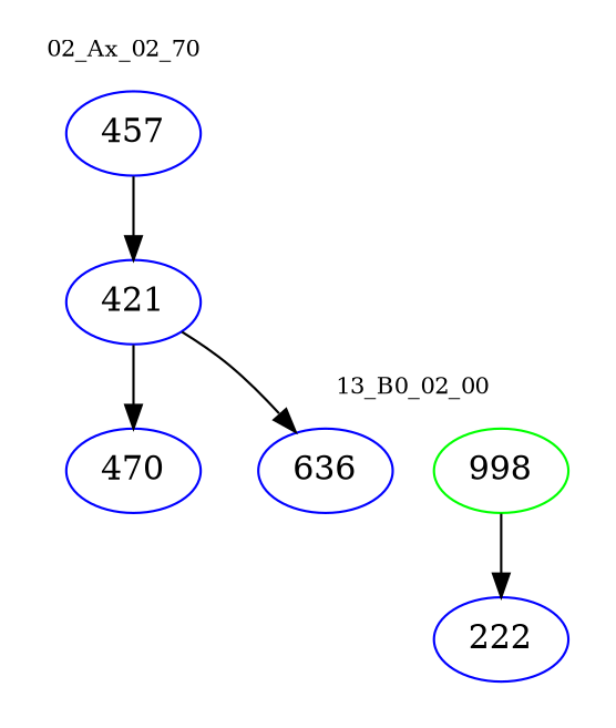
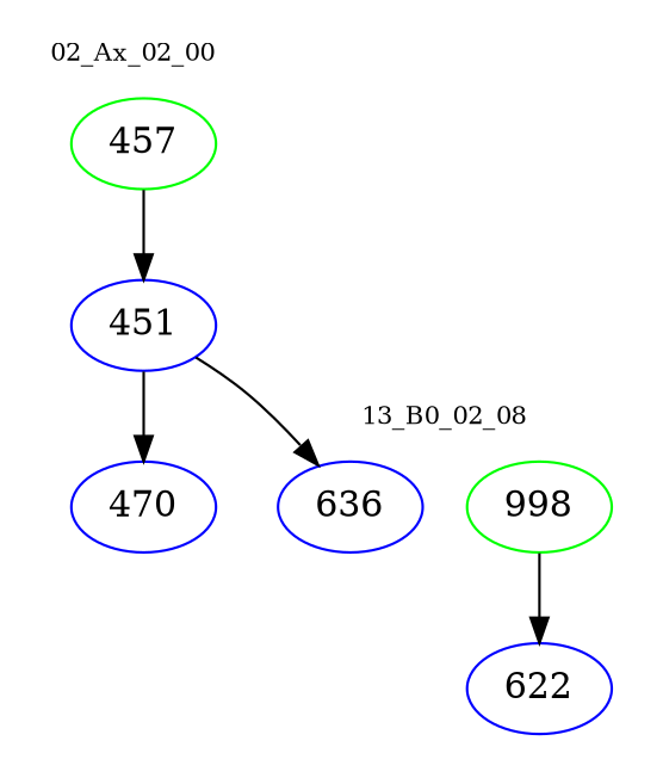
  digraph {
    node [color=blue]
    edge [color=black]
-   n1 [label=457]
-   n2 [label=421]
+   n1 [color=green label=457]
+   n2 [label=451]
    n3 [label=470]
    n4 [color=green label=998]
-   n5 [label=222]
+   n5 [label=622]
    n6 [label=636]
    subgraph cluster_1 {
      color=white
      fontsize=10
-     label="02_Ax_02_70"
+     label="02_Ax_02_00"
      n1
      n2
      n3
    }
    subgraph cluster_2 {
      color=white
      fontsize=10
-     label="13_B0_02_00"
+     label="13_B0_02_08"
      n4
      n5
      n6
    }
    n1 -> n2
    n2 -> n3
    n2 -> n6
    n4 -> n5
  }
